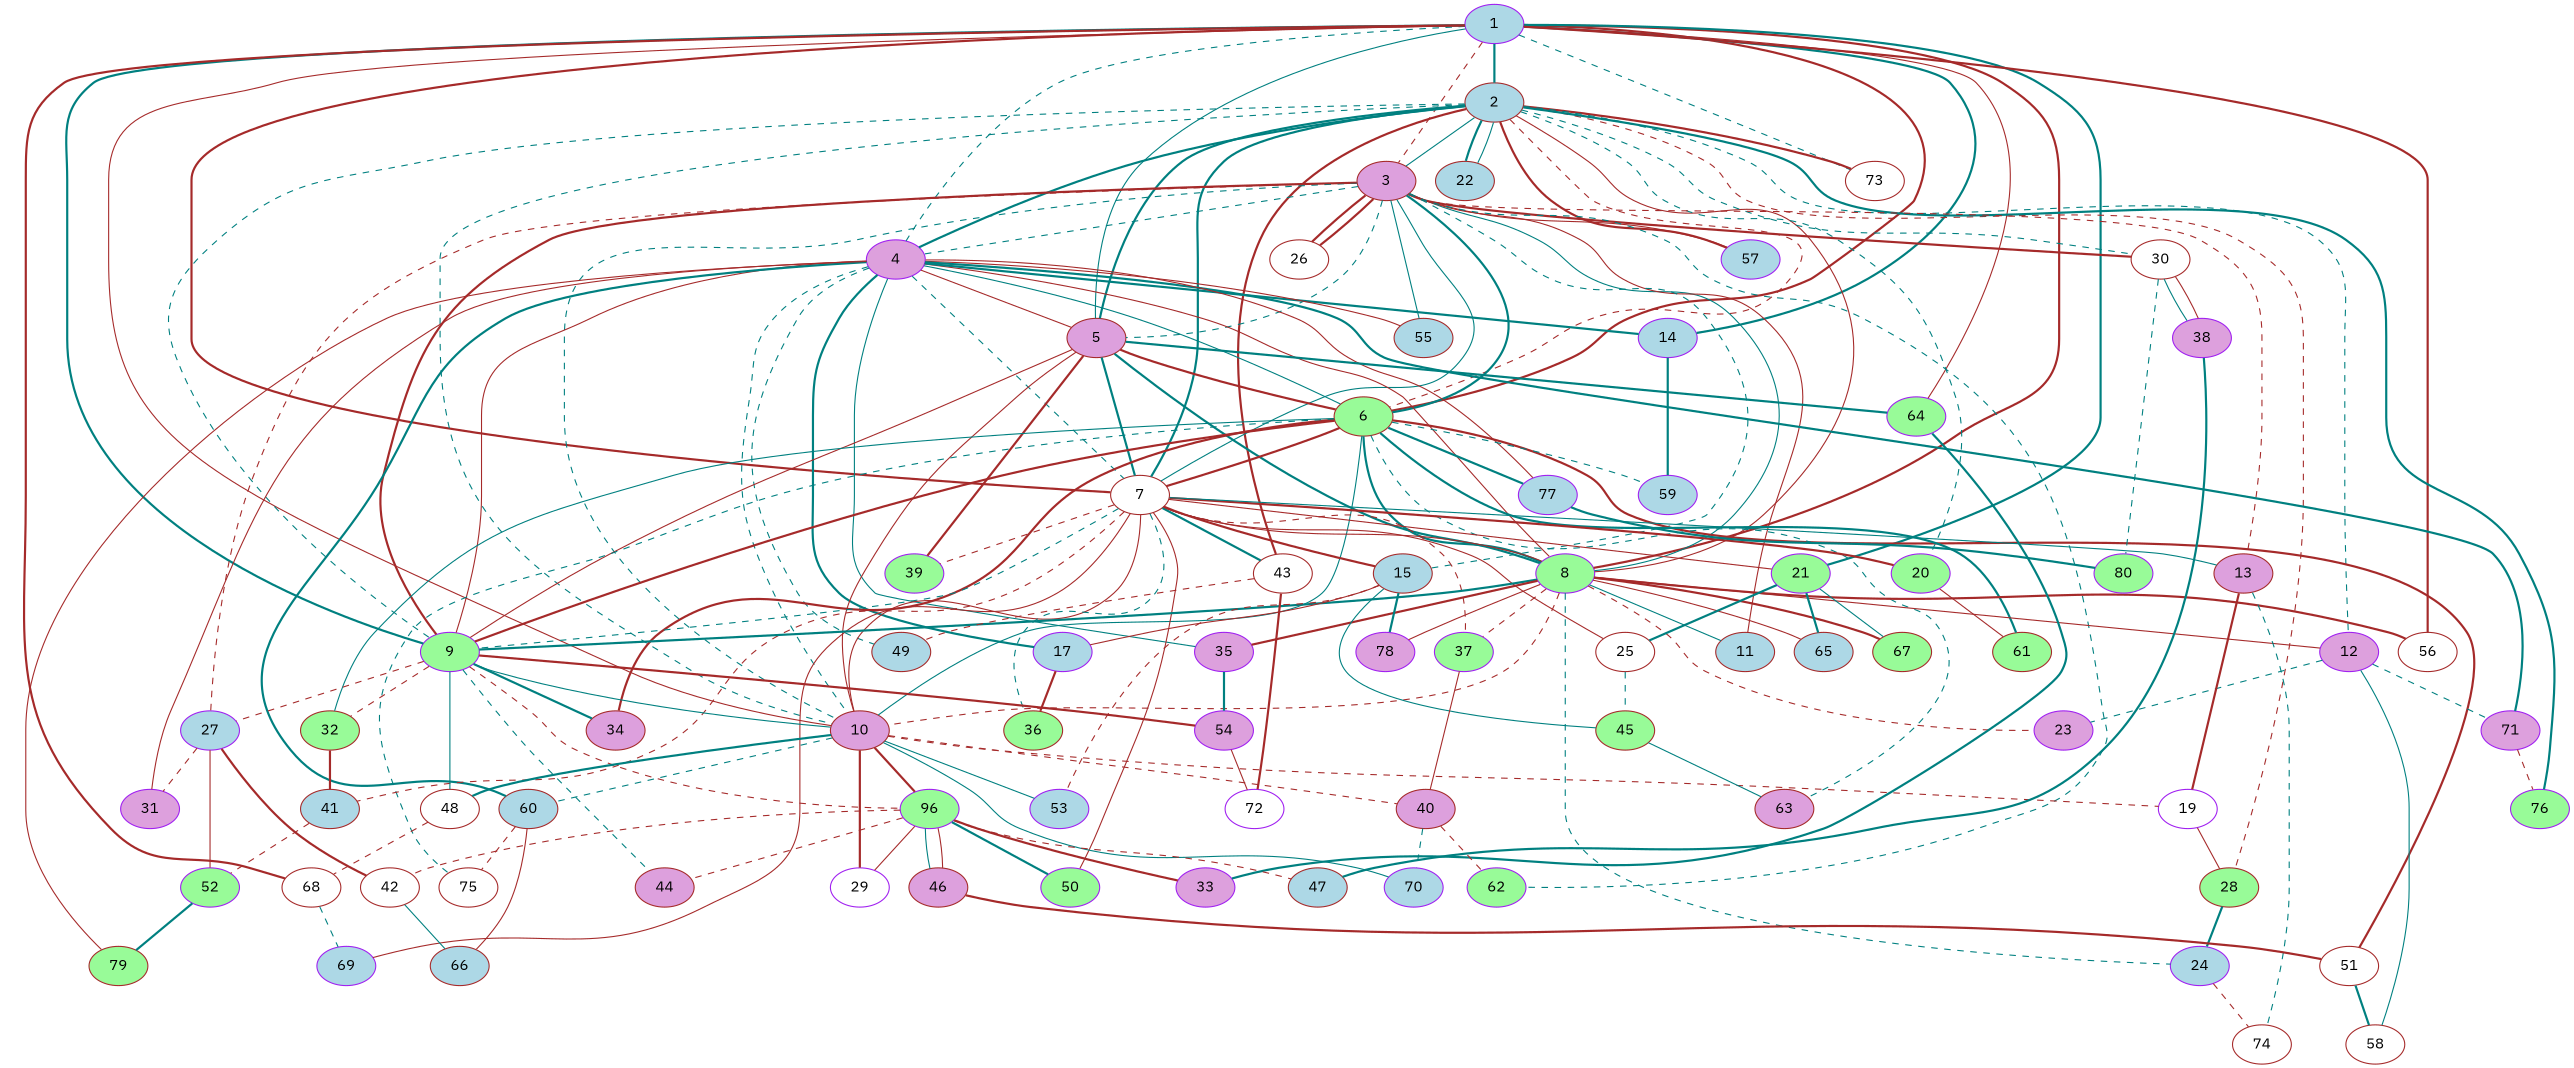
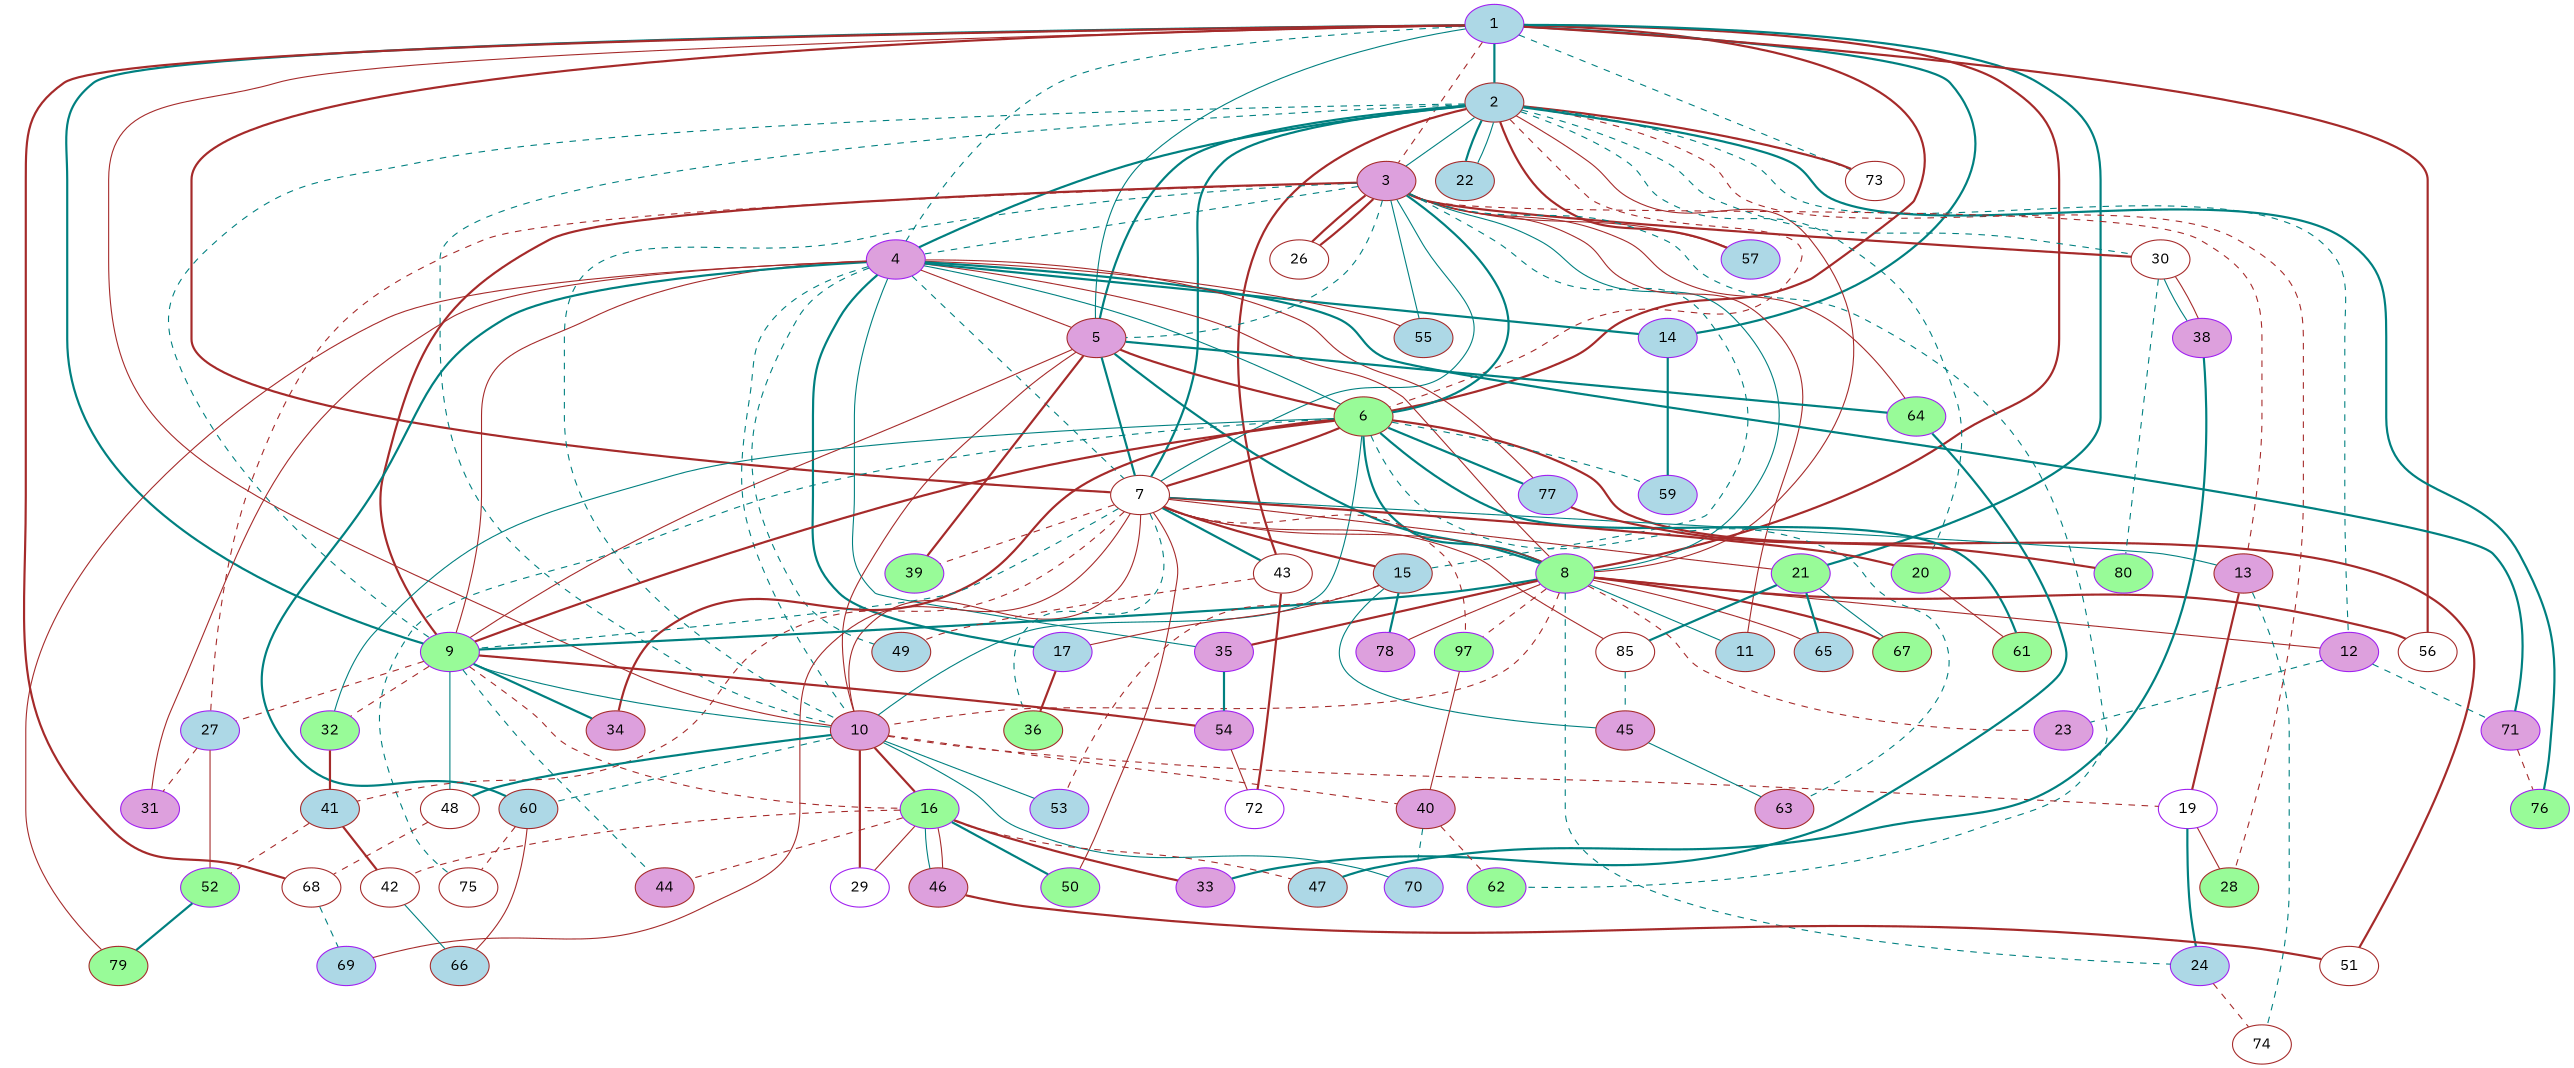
  graph {
    fontname="IBM Plex Sans"
    node [color=brown fillcolor=lightblue fontname="IBM Plex Sans" style=filled]
    edge [color=brown fontname="IBM Plex Sans" style=bold]
    1 [color=purple]
    2
    3 [fillcolor=plum]
    4 [color=purple fillcolor=plum]
    5 [fillcolor=plum]
    6 [fillcolor=palegreen]
    7 [fillcolor=white]
    8 [color=purple fillcolor=palegreen]
    9 [color=purple fillcolor=palegreen]
    10 [fillcolor=plum]
    14 [color=purple]
    21 [color=purple fillcolor=palegreen]
    56 [fillcolor=white]
    64 [color=purple fillcolor=palegreen]
    68 [fillcolor=white]
    73 [fillcolor=white]
    12 [color=purple fillcolor=plum]
    20 [color=purple fillcolor=palegreen]
    22
    28 [fillcolor=palegreen]
    30 [fillcolor=white]
    43 [fillcolor=white]
    57 [color=purple]
    76 [color=purple fillcolor=palegreen]
    11
    13 [fillcolor=plum]
    15
    26 [fillcolor=white]
    27 [color=purple]
    55
    62 [color=purple fillcolor=palegreen]
    17 [color=purple]
    31 [color=purple fillcolor=plum]
    35 [color=purple fillcolor=plum]
    49
    60
    71 [color=purple fillcolor=plum]
    77 [color=purple]
    79 [fillcolor=palegreen]
    39 [color=purple fillcolor=palegreen]
-   32 [fillcolor=palegreen]
+   32 [color=purple fillcolor=palegreen]
    34 [fillcolor=plum]
    51 [fillcolor=white]
    59 [color=purple]
    61 [fillcolor=palegreen]
    63 [fillcolor=plum]
    75 [fillcolor=white]
-   25 [fillcolor=white]
+   25 [fillcolor=white label=85]
    36 [fillcolor=palegreen]
-   37 [color=purple fillcolor=palegreen]
+   37 [color=purple fillcolor=palegreen label=97]
    41
    50 [color=purple fillcolor=palegreen]
    69 [color=purple]
    23 [color=purple fillcolor=plum]
    24 [color=purple]
    65
    67 [fillcolor=palegreen]
    78 [color=purple fillcolor=plum]
-   16 [color=purple fillcolor=palegreen label=96]
+   16 [color=purple fillcolor=palegreen]
    44 [fillcolor=plum]
    48 [fillcolor=white]
    54 [color=purple fillcolor=plum]
    19 [color=purple fillcolor=white]
    29 [color=purple fillcolor=white]
    40 [fillcolor=plum]
    53 [color=purple]
    70 [color=purple]
    33 [color=purple fillcolor=plum]
-   58 [fillcolor=white]
    38 [color=purple fillcolor=plum]
    80 [color=purple fillcolor=palegreen]
    72 [color=purple fillcolor=white]
    74 [fillcolor=white]
-   45 [fillcolor=palegreen]
+   45 [fillcolor=plum]
    52 [color=purple fillcolor=palegreen]
    66
    42 [fillcolor=white]
    46 [fillcolor=plum]
    47
    1 -- 2 [color=teal]
    1 -- 3 [style=dashed]
    1 -- 4 [color=teal style=dashed]
    1 -- 5 [color=teal style=solid]
    1 -- 6
    1 -- 7
    1 -- 8
    1 -- 9 [color=teal]
    1 -- 10 [style=solid]
    1 -- 14 [color=teal]
    1 -- 21 [color=teal]
    1 -- 56
-   1 -- 64 [style=solid]
+   3 -- 64 [style=solid]
    1 -- 68
    1 -- 73 [color=teal style=dashed]
    2 -- 3 [color=teal style=solid]
    2 -- 4 [color=teal]
    2 -- 5 [color=teal]
    2 -- 6 [style=dashed]
    2 -- 7 [color=teal]
    2 -- 8 [style=solid]
    2 -- 9 [color=teal style=dashed]
    2 -- 10 [color=teal style=dashed]
    2 -- 73
    2 -- 12 [color=teal style=dashed]
    2 -- 20 [color=teal style=dashed]
    2 -- 22 [color=teal]
    2 -- 22 [color=teal style=solid]
    2 -- 28 [style=dashed]
    2 -- 30 [color=teal style=dashed]
    2 -- 43
    2 -- 57
    2 -- 76 [color=teal]
    3 -- 4 [color=teal style=dashed]
    3 -- 5 [color=teal style=dashed]
    3 -- 6 [color=teal]
    3 -- 7 [color=teal style=solid]
    3 -- 8 [color=teal style=solid]
    3 -- 9
    3 -- 10 [color=teal style=dashed]
    3 -- 30
    3 -- 57 [style=solid]
    3 -- 11 [style=solid]
    3 -- 13 [style=dashed]
    3 -- 15 [color=teal style=dashed]
    3 -- 26
    3 -- 26
    3 -- 27 [style=dashed]
    3 -- 55 [color=teal style=solid]
    3 -- 62 [color=teal style=dashed]
    4 -- 5 [style=solid]
    4 -- 6 [color=teal style=solid]
    4 -- 7 [color=teal style=dashed]
    4 -- 8 [style=solid]
    4 -- 9 [style=solid]
    4 -- 10 [color=teal style=dashed]
    4 -- 14 [color=teal]
    4 -- 55 [style=solid]
    4 -- 17 [color=teal]
    4 -- 31 [style=solid]
    4 -- 35 [color=teal style=solid]
    4 -- 49 [color=teal style=dashed]
    4 -- 60 [color=teal]
    4 -- 71 [color=teal]
    4 -- 77 [style=solid]
    4 -- 79 [style=solid]
    5 -- 6
    5 -- 7 [color=teal]
    5 -- 8 [color=teal]
    5 -- 9 [style=solid]
    5 -- 10 [style=solid]
    5 -- 64 [color=teal]
    5 -- 39
    6 -- 7
    6 -- 8 [color=teal]
    6 -- 9
    6 -- 10 [color=teal style=solid]
    6 -- 77 [color=teal]
    6 -- 32 [color=teal style=solid]
    6 -- 34
    6 -- 51
    6 -- 59 [color=teal style=dashed]
    6 -- 61 [color=teal]
    6 -- 63 [color=teal style=dashed]
    6 -- 75 [color=teal style=dashed]
    7 -- 8 [style=solid]
    7 -- 9 [color=teal style=dashed]
    7 -- 10 [style=solid]
    7 -- 21 [style=solid]
    7 -- 20
    7 -- 43 [color=teal]
    7 -- 13 [color=teal style=solid]
    7 -- 15
    7 -- 39 [style=dashed]
    7 -- 25 [style=solid]
    7 -- 36 [color=teal style=dashed]
    7 -- 37 [style=dashed]
    7 -- 41 [style=dashed]
    7 -- 50 [style=solid]
    7 -- 69 [style=solid]
    8 -- 9 [color=teal]
    8 -- 10 [style=dashed]
    8 -- 56
    8 -- 12 [style=solid]
    8 -- 11 [color=teal style=solid]
    8 -- 35
    8 -- 37 [style=dashed]
    8 -- 23 [style=dashed]
    8 -- 24 [color=teal style=dashed]
    8 -- 65 [style=solid]
    8 -- 67
    8 -- 78 [style=solid]
    9 -- 10 [color=teal style=solid]
    9 -- 27 [style=dashed]
    9 -- 32 [style=dashed]
    9 -- 34 [color=teal]
    9 -- 16 [style=dashed]
    9 -- 44 [color=teal style=dashed]
    9 -- 48 [color=teal style=solid]
    9 -- 54
    10 -- 60 [color=teal style=dashed]
    10 -- 16
    10 -- 48 [color=teal]
    10 -- 19 [style=dashed]
    10 -- 29
    10 -- 40 [style=dashed]
    10 -- 53 [color=teal style=solid]
    10 -- 70 [color=teal style=solid]
    14 -- 59 [color=teal]
    21 -- 25 [color=teal]
    21 -- 65 [color=teal]
    21 -- 67 [color=teal style=solid]
    64 -- 33 [color=teal]
    68 -- 69 [color=teal style=dashed]
    12 -- 71 [color=teal style=dashed]
    12 -- 23 [color=teal style=dashed]
-   12 -- 58 [color=teal style=solid]
    20 -- 61 [style=solid]
    30 -- 38 [color=teal style=solid]
    30 -- 38 [style=solid]
    30 -- 80 [color=teal style=dashed]
    43 -- 49 [style=dashed]
    43 -- 72
    13 -- 19
    13 -- 74 [color=teal style=dashed]
    15 -- 17 [style=solid]
    15 -- 78 [color=teal]
    15 -- 53 [style=dashed]
    15 -- 45 [color=teal style=solid]
    27 -- 31 [style=dashed]
    27 -- 52 [style=solid]
    17 -- 36
    35 -- 54 [color=teal]
    60 -- 75 [style=dashed]
    60 -- 66 [style=solid]
    71 -- 76 [style=dashed]
-   77 -- 80 [color=teal]
+   77 -- 80
    32 -- 41
-   51 -- 58 [color=teal]
    25 -- 45 [color=teal style=dashed]
    37 -- 40 [style=solid]
    41 -- 52 [style=dashed]
-   27 -- 42
+   41 -- 42
    24 -- 74 [style=dashed]
    16 -- 50 [color=teal]
    16 -- 44 [style=dashed]
    16 -- 29 [style=solid]
    16 -- 33
    16 -- 42 [style=dashed]
    16 -- 46 [color=teal style=solid]
    16 -- 46 [style=solid]
    16 -- 47 [style=dashed]
    48 -- 68 [style=dashed]
    54 -- 72 [style=solid]
    19 -- 28 [style=solid]
-   28 -- 24 [color=teal]
+   19 -- 24 [color=teal]
    40 -- 62 [style=dashed]
    40 -- 70 [color=teal style=dashed]
    38 -- 47 [color=teal]
    45 -- 63 [color=teal style=solid]
    52 -- 79 [color=teal]
    42 -- 66 [color=teal style=solid]
    46 -- 51
  }
